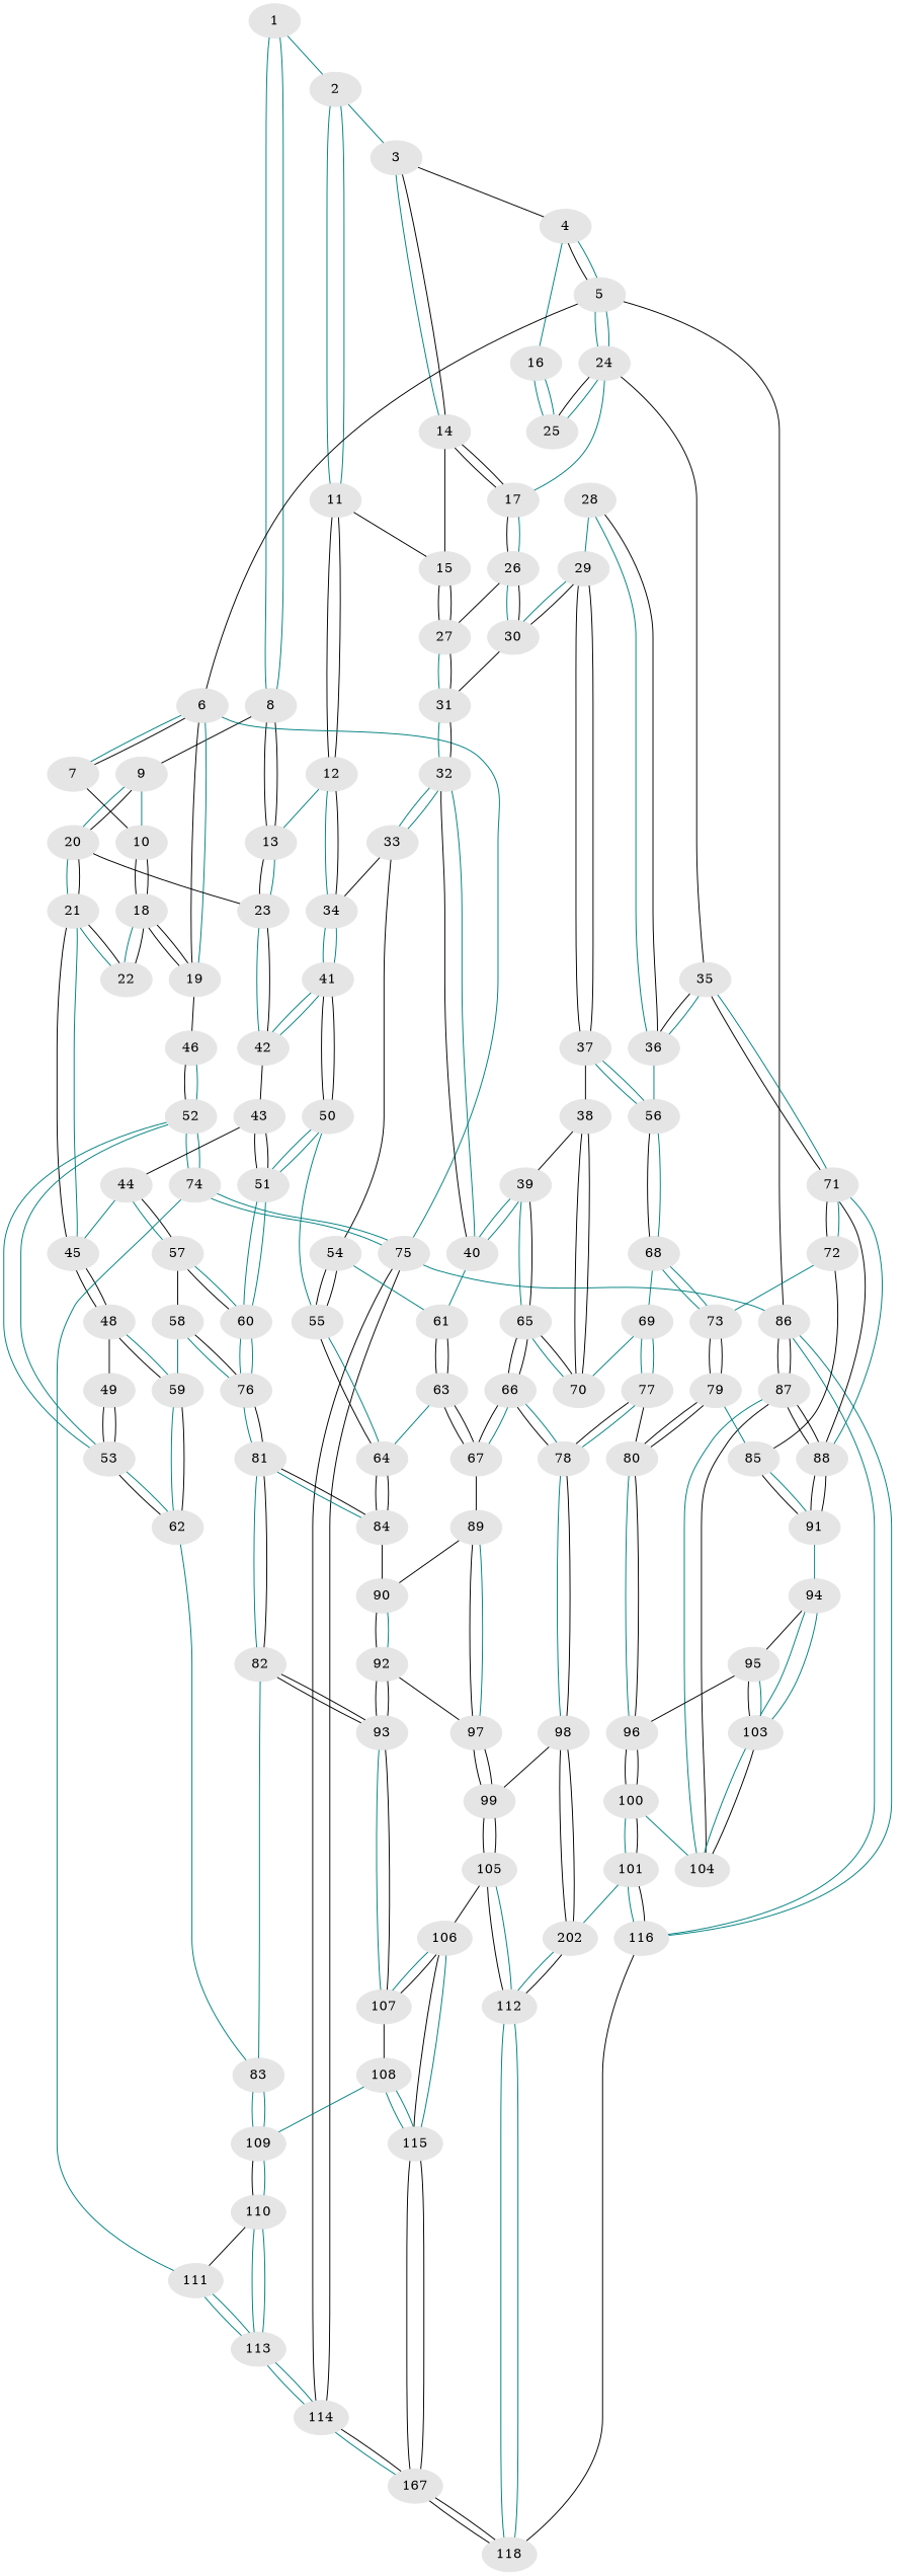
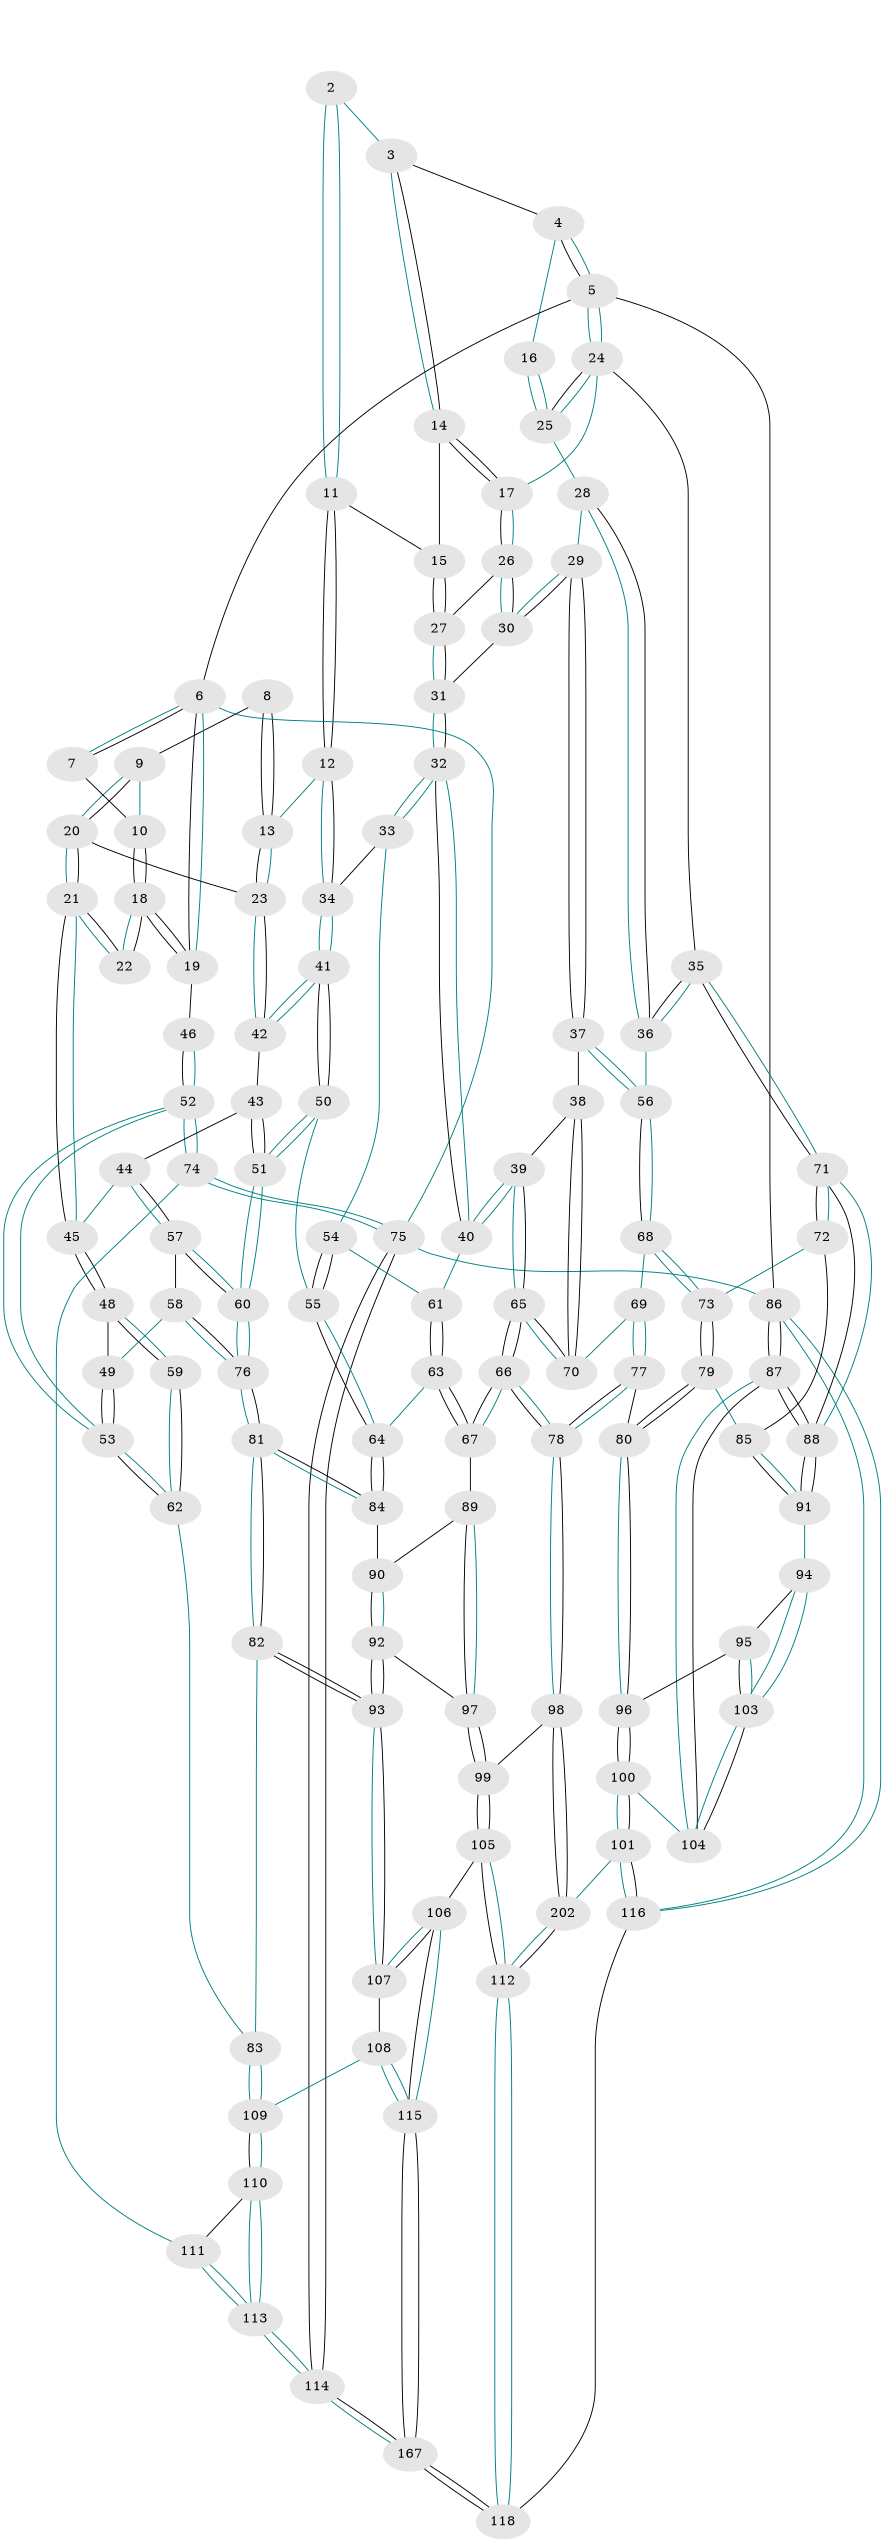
  graph {
    node [color=gray90 style=filled]
    edge [color=black]
-   1
    2
    8
    3
    11
    9
    13
    4
    14
    12
    15
    5
    16
    17
    6
    24
    86
    25
    7
    19
    75
    35
    87
    116
    10
    46
    114
    18
    20
    23
    21
    22
    34
    27
    41
    42
    26
    31
    28
    30
    52
    45
    48
    43
    36
    71
    29
    32
    37
    56
    38
    33
    40
    54
    61
    55
    50
    72
    88
    68
    39
    70
    65
    66
    63
    51
    44
    57
    60
    58
    49
    59
    53
    74
    62
    64
    76
    111
    83
    84
    69
    73
    81
    67
    109
    89
    90
    78
    98
    97
    77
    79
    80
    85
    91
    113
    n97 [label=167]
    82
    96
    99
    n101 [label=202]
    100
    93
    107
    110
    92
    94
    104
    118
    95
    103
    108
    101
    105
    112
    106
    115
-   1 -- 2 [color=teal]
-   1 -- 8 [color=teal]
-   1 -- 8 [color=teal]
    2 -- 3 [color=teal]
    2 -- 11 [color=teal]
    2 -- 11 [color=teal]
    8 -- 9
    8 -- 13
    8 -- 13
    3 -- 4
    3 -- 14 [color=teal]
    3 -- 14
    11 -- 12
    11 -- 12
    11 -- 15
    9 -- 10 [color=teal]
    9 -- 20 [color=teal]
    9 -- 20
    13 -- 23
    13 -- 23 [color=teal]
    4 -- 5
    4 -- 5 [color=teal]
    4 -- 16 [color=teal]
    14 -- 15
    14 -- 17
    14 -- 17
    12 -- 13 [color=teal]
    12 -- 34 [color=teal]
    12 -- 34
    15 -- 27
    15 -- 27
    5 -- 6
    5 -- 24 [color=teal]
    5 -- 24 [color=teal]
    5 -- 86
    16 -- 25 [color=teal]
    16 -- 25 [color=teal]
    17 -- 26
    17 -- 26 [color=teal]
    6 -- 7 [color=teal]
    6 -- 7
    6 -- 19
    6 -- 19 [color=teal]
    6 -- 75 [color=teal]
    24 -- 17 [color=teal]
    24 -- 25
    24 -- 25 [color=teal]
    24 -- 35
    86 -- 87
    86 -- 87
    86 -- 116 [color=teal]
    86 -- 116 [color=teal]
+   25 -- 28 [color=teal]
    7 -- 10
    19 -- 46
    75 -- 86 [color=teal]
    75 -- 114
    75 -- 114
    35 -- 36
    35 -- 36 [color=teal]
    35 -- 71
    35 -- 71 [color=teal]
    87 -- 88
    87 -- 88
    87 -- 104 [color=teal]
    87 -- 104
    116 -- 118
    10 -- 18
    10 -- 18
    46 -- 52
    46 -- 52 [color=teal]
    114 -- n97 [color=teal]
    114 -- n97
    18 -- 19
    18 -- 19
    18 -- 22 [color=teal]
    18 -- 22
    20 -- 23
    20 -- 21 [color=teal]
    20 -- 21
    23 -- 42 [color=teal]
    23 -- 42
    21 -- 22 [color=teal]
    21 -- 22
    21 -- 45
    21 -- 45 [color=teal]
    34 -- 41 [color=teal]
    34 -- 41 [color=teal]
    27 -- 31 [color=teal]
    27 -- 31
    41 -- 42 [color=teal]
    41 -- 42 [color=teal]
    41 -- 50
    41 -- 50
    42 -- 43
    26 -- 27
    26 -- 30 [color=teal]
    26 -- 30
    31 -- 32 [color=teal]
    31 -- 32
    28 -- 36 [color=teal]
    28 -- 36
    28 -- 29 [color=teal]
    30 -- 31
    52 -- 53 [color=teal]
    52 -- 53 [color=teal]
    52 -- 74 [color=teal]
    52 -- 74 [color=teal]
    45 -- 48
    45 -- 48
    48 -- 49
    48 -- 59
    48 -- 59 [color=teal]
    43 -- 51
    43 -- 51
    43 -- 44
    36 -- 56 [color=teal]
    71 -- 72
    71 -- 72 [color=teal]
    71 -- 88
    71 -- 88 [color=teal]
    29 -- 30 [color=teal]
    29 -- 30
    29 -- 37
    29 -- 37
    32 -- 33 [color=teal]
    32 -- 33 [color=teal]
    32 -- 40
    32 -- 40 [color=teal]
    37 -- 56 [color=teal]
    37 -- 56 [color=teal]
    37 -- 38
    56 -- 68
    56 -- 68 [color=teal]
    38 -- 39
    38 -- 70
    38 -- 70
    33 -- 34
-   33 -- 54
+   33 -- 54 [color=teal]
    40 -- 61 [color=teal]
    54 -- 61 [color=teal]
    54 -- 55
    54 -- 55
    61 -- 63
    61 -- 63
    55 -- 64
    55 -- 64 [color=teal]
    50 -- 55 [color=teal]
    50 -- 51 [color=teal]
    50 -- 51 [color=teal]
    72 -- 73 [color=teal]
    72 -- 85
    88 -- 91
    88 -- 91
    68 -- 69 [color=teal]
    68 -- 73 [color=teal]
    68 -- 73 [color=teal]
    39 -- 40 [color=teal]
    39 -- 40 [color=teal]
    39 -- 65 [color=teal]
    39 -- 65
    65 -- 70 [color=teal]
    65 -- 70
    65 -- 66
    65 -- 66
    66 -- 67
    66 -- 67 [color=teal]
    66 -- 78
    66 -- 78 [color=teal]
    63 -- 64 [color=teal]
    63 -- 67
    63 -- 67
    51 -- 60 [color=teal]
    51 -- 60 [color=teal]
    44 -- 45 [color=teal]
    44 -- 57 [color=teal]
    44 -- 57
    57 -- 60
    57 -- 60 [color=teal]
    57 -- 58
    60 -- 76 [color=teal]
    60 -- 76 [color=teal]
-   58 -- 59 [color=teal]
+   58 -- 49 [color=teal]
    58 -- 76 [color=teal]
    58 -- 76
    49 -- 53
    49 -- 53
    59 -- 62 [color=teal]
    59 -- 62
    53 -- 62
    53 -- 62 [color=teal]
    74 -- 75 [color=teal]
    74 -- 75 [color=teal]
    74 -- 111 [color=teal]
    62 -- 83 [color=teal]
    64 -- 84
    64 -- 84
    76 -- 81 [color=teal]
    76 -- 81
    111 -- 113 [color=teal]
    111 -- 113 [color=teal]
    83 -- 109 [color=teal]
    83 -- 109 [color=teal]
    84 -- 90
    69 -- 70 [color=teal]
    69 -- 77 [color=teal]
    69 -- 77 [color=teal]
    73 -- 79
    73 -- 79
    81 -- 84 [color=teal]
    81 -- 84
    81 -- 82 [color=teal]
    81 -- 82
    67 -- 89
    109 -- 110
    109 -- 110 [color=teal]
    89 -- 90
    89 -- 97
    89 -- 97 [color=teal]
    90 -- 92
    90 -- 92 [color=teal]
    78 -- 98 [color=teal]
    78 -- 98
    98 -- 99
    98 -- n101
    98 -- n101
    97 -- 99
    97 -- 99
    77 -- 78
    77 -- 78 [color=teal]
    77 -- 80
    79 -- 80
    79 -- 80
    79 -- 85 [color=teal]
    80 -- 96 [color=teal]
    80 -- 96
    85 -- 91
    85 -- 91 [color=teal]
    91 -- 94 [color=teal]
    113 -- 114 [color=teal]
    113 -- 114 [color=teal]
    n97 -- 118
    n97 -- 118
    82 -- 83 [color=teal]
    82 -- 93
    82 -- 93
    96 -- 100
    96 -- 100
    99 -- 105
    99 -- 105
    n101 -- 112 [color=teal]
    n101 -- 112
    100 -- 104 [color=teal]
    100 -- 101 [color=teal]
    100 -- 101
    93 -- 107 [color=teal]
    93 -- 107
    107 -- 108
    110 -- 111
    110 -- 113 [color=teal]
    110 -- 113 [color=teal]
    92 -- 97
    92 -- 93
    92 -- 93
    94 -- 95
    94 -- 103 [color=teal]
    94 -- 103 [color=teal]
    95 -- 96
    95 -- 103
    95 -- 103 [color=teal]
    103 -- 104 [color=teal]
    103 -- 104
    108 -- 109 [color=teal]
    108 -- 115 [color=teal]
    108 -- 115 [color=teal]
    101 -- 116 [color=teal]
    101 -- 116
    101 -- n101 [color=teal]
    105 -- 112
    105 -- 112 [color=teal]
    105 -- 106
    112 -- 118 [color=teal]
    112 -- 118 [color=teal]
    106 -- 107 [color=teal]
    106 -- 107
    106 -- 115
    106 -- 115 [color=teal]
    115 -- n97
    115 -- n97
  }
